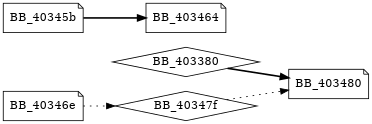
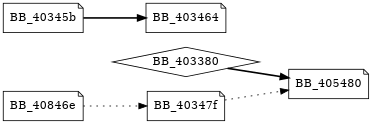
  digraph {
    rankdir=LR
    node [shape=note]
    edge [style=bold]
    BB_403380 [shape=diamond]
-   BB_403480
+   BB_403480 [label=BB_405480]
    BB_40345b
    BB_403464
-   BB_40347f [shape=diamond]
-   BB_40346e
+   BB_40347f
+   BB_40346e [label=BB_40846e]
    BB_403380 -> BB_403480
    BB_40345b -> BB_403464
    BB_40347f -> BB_403480 [style=dotted]
    BB_40346e -> BB_40347f [style=dotted]
  }
